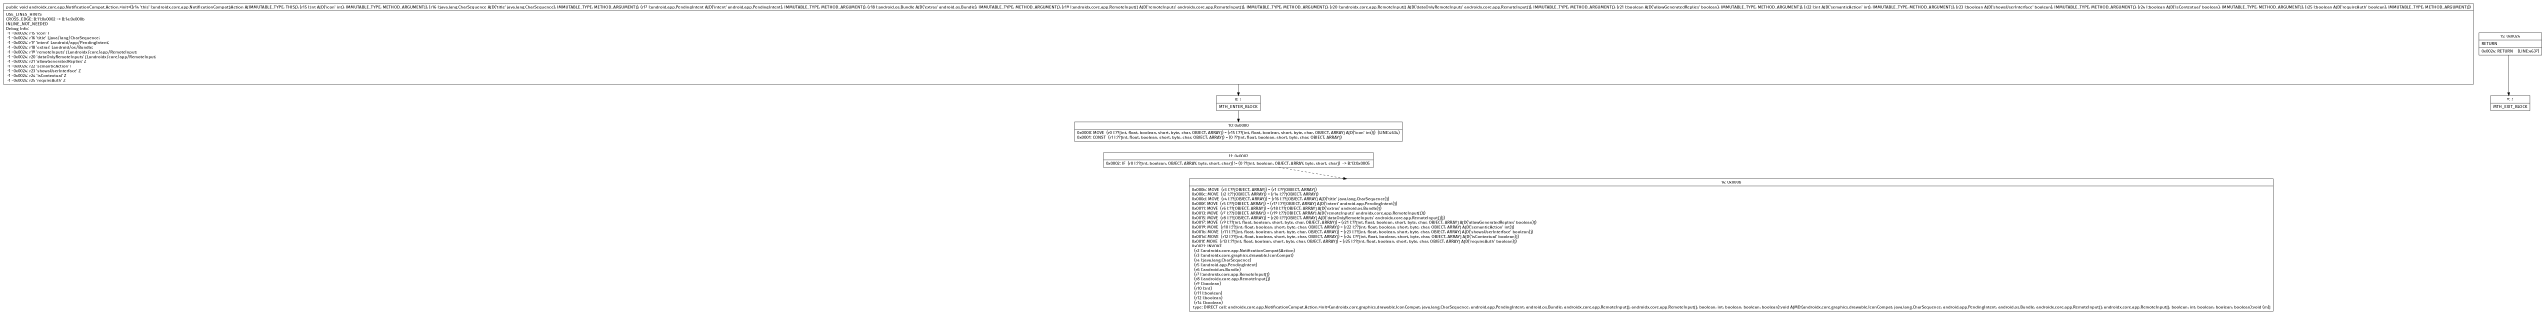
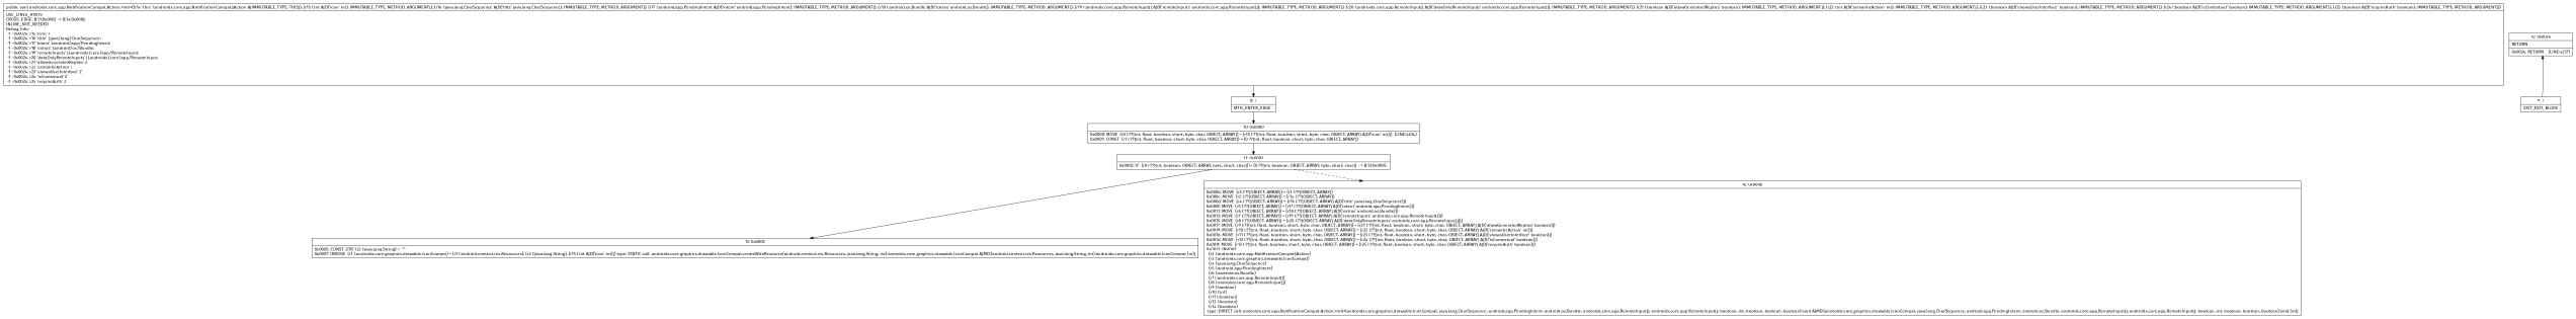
  digraph {
    fontname="Fira Sans"
    node [fontname="Fira Sans" shape=record]
    edge [fontname="Fira Sans"]
-   n1 [label="{8\:\ ?|MTH_ENTER_BLOCK\l}"]
+   n1 [label="{8\:\ ?|MTH_ENTER_EDGE\l}"]
    n2 [label="{10\:\ 0x0000|0x0000: MOVE  (r0 I:??[int, float, boolean, short, byte, char, OBJECT, ARRAY]) = (r15 I:??[int, float, boolean, short, byte, char, OBJECT, ARRAY] A[D('icon' int)])  (LINE:4634)\l0x0001: CONST  (r1 I:??[int, float, boolean, short, byte, char, OBJECT, ARRAY]) = (0 ??[int, float, boolean, short, byte, char, OBJECT, ARRAY]) \l}"]
    n3 [label="{11\:\ 0x0002|0x0002: IF  (r0 I:??[int, boolean, OBJECT, ARRAY, byte, short, char]) != (0 ??[int, boolean, OBJECT, ARRAY, byte, short, char])  \-\> B:13:0x0005 \l}"]
+   n4 [label="{13\:\ 0x0005|0x0005: CONST_STR  (r2 I:java.lang.String) =  \"\" \l0x0007: INVOKE  (r1 I:androidx.core.graphics.drawable.IconCompat) = (r1 I:android.content.res.Resources), (r2 I:java.lang.String), (r15 I:int A[D('icon' int)]) type: STATIC call: androidx.core.graphics.drawable.IconCompat.createWithResource(android.content.res.Resources, java.lang.String, int):androidx.core.graphics.drawable.IconCompat A[MD:(android.content.res.Resources, java.lang.String, int):androidx.core.graphics.drawable.IconCompat (m)]\l}"]
    n5 [label="{14\:\ 0x000b|0x000b: MOVE  (r3 I:??[OBJECT, ARRAY]) = (r1 I:??[OBJECT, ARRAY]) \l0x000c: MOVE  (r2 I:??[OBJECT, ARRAY]) = (r14 I:??[OBJECT, ARRAY]) \l0x000d: MOVE  (r4 I:??[OBJECT, ARRAY]) = (r16 I:??[OBJECT, ARRAY] A[D('title' java.lang.CharSequence)]) \l0x000f: MOVE  (r5 I:??[OBJECT, ARRAY]) = (r17 I:??[OBJECT, ARRAY] A[D('intent' android.app.PendingIntent)]) \l0x0011: MOVE  (r6 I:??[OBJECT, ARRAY]) = (r18 I:??[OBJECT, ARRAY] A[D('extras' android.os.Bundle)]) \l0x0013: MOVE  (r7 I:??[OBJECT, ARRAY]) = (r19 I:??[OBJECT, ARRAY] A[D('remoteInputs' androidx.core.app.RemoteInput[])]) \l0x0015: MOVE  (r8 I:??[OBJECT, ARRAY]) = (r20 I:??[OBJECT, ARRAY] A[D('dataOnlyRemoteInputs' androidx.core.app.RemoteInput[])]) \l0x0017: MOVE  (r9 I:??[int, float, boolean, short, byte, char, OBJECT, ARRAY]) = (r21 I:??[int, float, boolean, short, byte, char, OBJECT, ARRAY] A[D('allowGeneratedReplies' boolean)]) \l0x0019: MOVE  (r10 I:??[int, float, boolean, short, byte, char, OBJECT, ARRAY]) = (r22 I:??[int, float, boolean, short, byte, char, OBJECT, ARRAY] A[D('semanticAction' int)]) \l0x001b: MOVE  (r11 I:??[int, float, boolean, short, byte, char, OBJECT, ARRAY]) = (r23 I:??[int, float, boolean, short, byte, char, OBJECT, ARRAY] A[D('showsUserInterface' boolean)]) \l0x001d: MOVE  (r12 I:??[int, float, boolean, short, byte, char, OBJECT, ARRAY]) = (r24 I:??[int, float, boolean, short, byte, char, OBJECT, ARRAY] A[D('isContextual' boolean)]) \l0x001f: MOVE  (r13 I:??[int, float, boolean, short, byte, char, OBJECT, ARRAY]) = (r25 I:??[int, float, boolean, short, byte, char, OBJECT, ARRAY] A[D('requireAuth' boolean)]) \l0x0021: INVOKE  \l  (r2 I:androidx.core.app.NotificationCompat$Action)\l  (r3 I:androidx.core.graphics.drawable.IconCompat)\l  (r4 I:java.lang.CharSequence)\l  (r5 I:android.app.PendingIntent)\l  (r6 I:android.os.Bundle)\l  (r7 I:androidx.core.app.RemoteInput[])\l  (r8 I:androidx.core.app.RemoteInput[])\l  (r9 I:boolean)\l  (r10 I:int)\l  (r11 I:boolean)\l  (r12 I:boolean)\l  (r14 I:boolean)\l type: DIRECT call: androidx.core.app.NotificationCompat.Action.\<init\>(androidx.core.graphics.drawable.IconCompat, java.lang.CharSequence, android.app.PendingIntent, android.os.Bundle, androidx.core.app.RemoteInput[], androidx.core.app.RemoteInput[], boolean, int, boolean, boolean, boolean):void A[MD:(androidx.core.graphics.drawable.IconCompat, java.lang.CharSequence, android.app.PendingIntent, android.os.Bundle, androidx.core.app.RemoteInput[], androidx.core.app.RemoteInput[], boolean, int, boolean, boolean, boolean):void (m)]\l}"]
-   n6 [label="{15\:\ 0x0024|RETURN\l|0x0024: RETURN    (LINE:4637)\l}"]
-   n7 [label="{9\:\ ?|MTH_EXIT_BLOCK\l}"]
+   n6 [label="{15\:\ 0x0024|RETURN\l|0x0024: RETURN    (LINE:4237)\l}"]
+   n7 [label="{9\:\ ?|EXIT_EXIT_BLOCK\l}"]
    n8 [label="{public void androidx.core.app.NotificationCompat.Action.\<init\>((r14 'this' I:androidx.core.app.NotificationCompat$Action A[IMMUTABLE_TYPE, THIS]), (r15 I:int A[D('icon' int), IMMUTABLE_TYPE, METHOD_ARGUMENT]), (r16 I:java.lang.CharSequence A[D('title' java.lang.CharSequence), IMMUTABLE_TYPE, METHOD_ARGUMENT]), (r17 I:android.app.PendingIntent A[D('intent' android.app.PendingIntent), IMMUTABLE_TYPE, METHOD_ARGUMENT]), (r18 I:android.os.Bundle A[D('extras' android.os.Bundle), IMMUTABLE_TYPE, METHOD_ARGUMENT]), (r19 I:androidx.core.app.RemoteInput[] A[D('remoteInputs' androidx.core.app.RemoteInput[]), IMMUTABLE_TYPE, METHOD_ARGUMENT]), (r20 I:androidx.core.app.RemoteInput[] A[D('dataOnlyRemoteInputs' androidx.core.app.RemoteInput[]), IMMUTABLE_TYPE, METHOD_ARGUMENT]), (r21 I:boolean A[D('allowGeneratedReplies' boolean), IMMUTABLE_TYPE, METHOD_ARGUMENT]), (r22 I:int A[D('semanticAction' int), IMMUTABLE_TYPE, METHOD_ARGUMENT]), (r23 I:boolean A[D('showsUserInterface' boolean), IMMUTABLE_TYPE, METHOD_ARGUMENT]), (r24 I:boolean A[D('isContextual' boolean), IMMUTABLE_TYPE, METHOD_ARGUMENT]), (r25 I:boolean A[D('requireAuth' boolean), IMMUTABLE_TYPE, METHOD_ARGUMENT]))  | USE_LINES_HINTS\lCROSS_EDGE: B:11:0x0002 \-\> B:14:0x000b\lINLINE_NOT_NEEDED\lDebug Info:\l  \-1 \-0x0024: r15 'icon' I\l  \-1 \-0x0024: r16 'title' Ljava\/lang\/CharSequence;\l  \-1 \-0x0024: r17 'intent' Landroid\/app\/PendingIntent;\l  \-1 \-0x0024: r18 'extras' Landroid\/os\/Bundle;\l  \-1 \-0x0024: r19 'remoteInputs' [Landroidx\/core\/app\/RemoteInput;\l  \-1 \-0x0024: r20 'dataOnlyRemoteInputs' [Landroidx\/core\/app\/RemoteInput;\l  \-1 \-0x0024: r21 'allowGeneratedReplies' Z\l  \-1 \-0x0024: r22 'semanticAction' I\l  \-1 \-0x0024: r23 'showsUserInterface' Z\l  \-1 \-0x0024: r24 'isContextual' Z\l  \-1 \-0x0024: r25 'requireAuth' Z\l}"]
    n1 -> n2
+   n2 -> n3
+   n3 -> n4
    n3 -> n5 [style=dashed]
-   n6 -> n7
+   n7 -> n6
    n8 -> n1
  }
